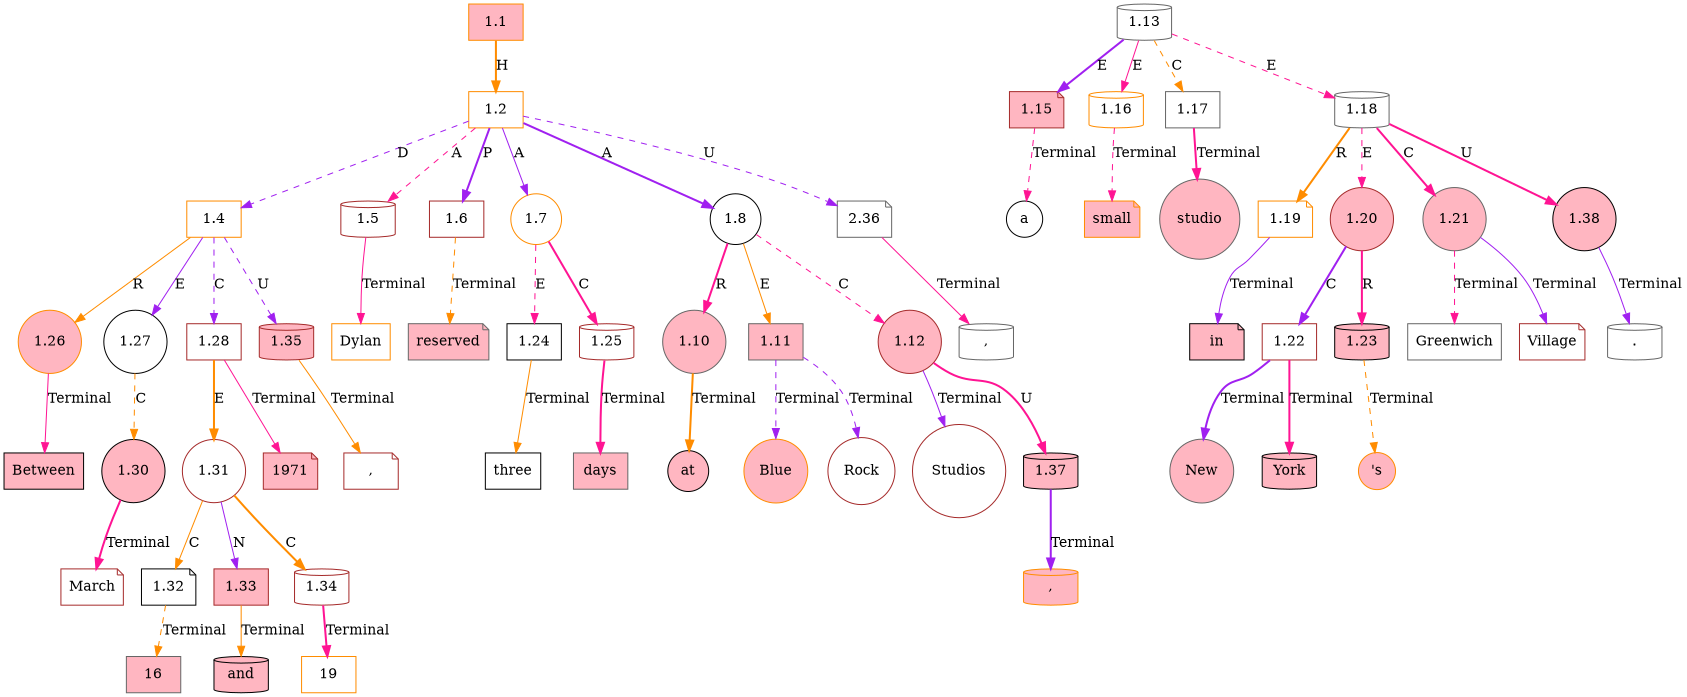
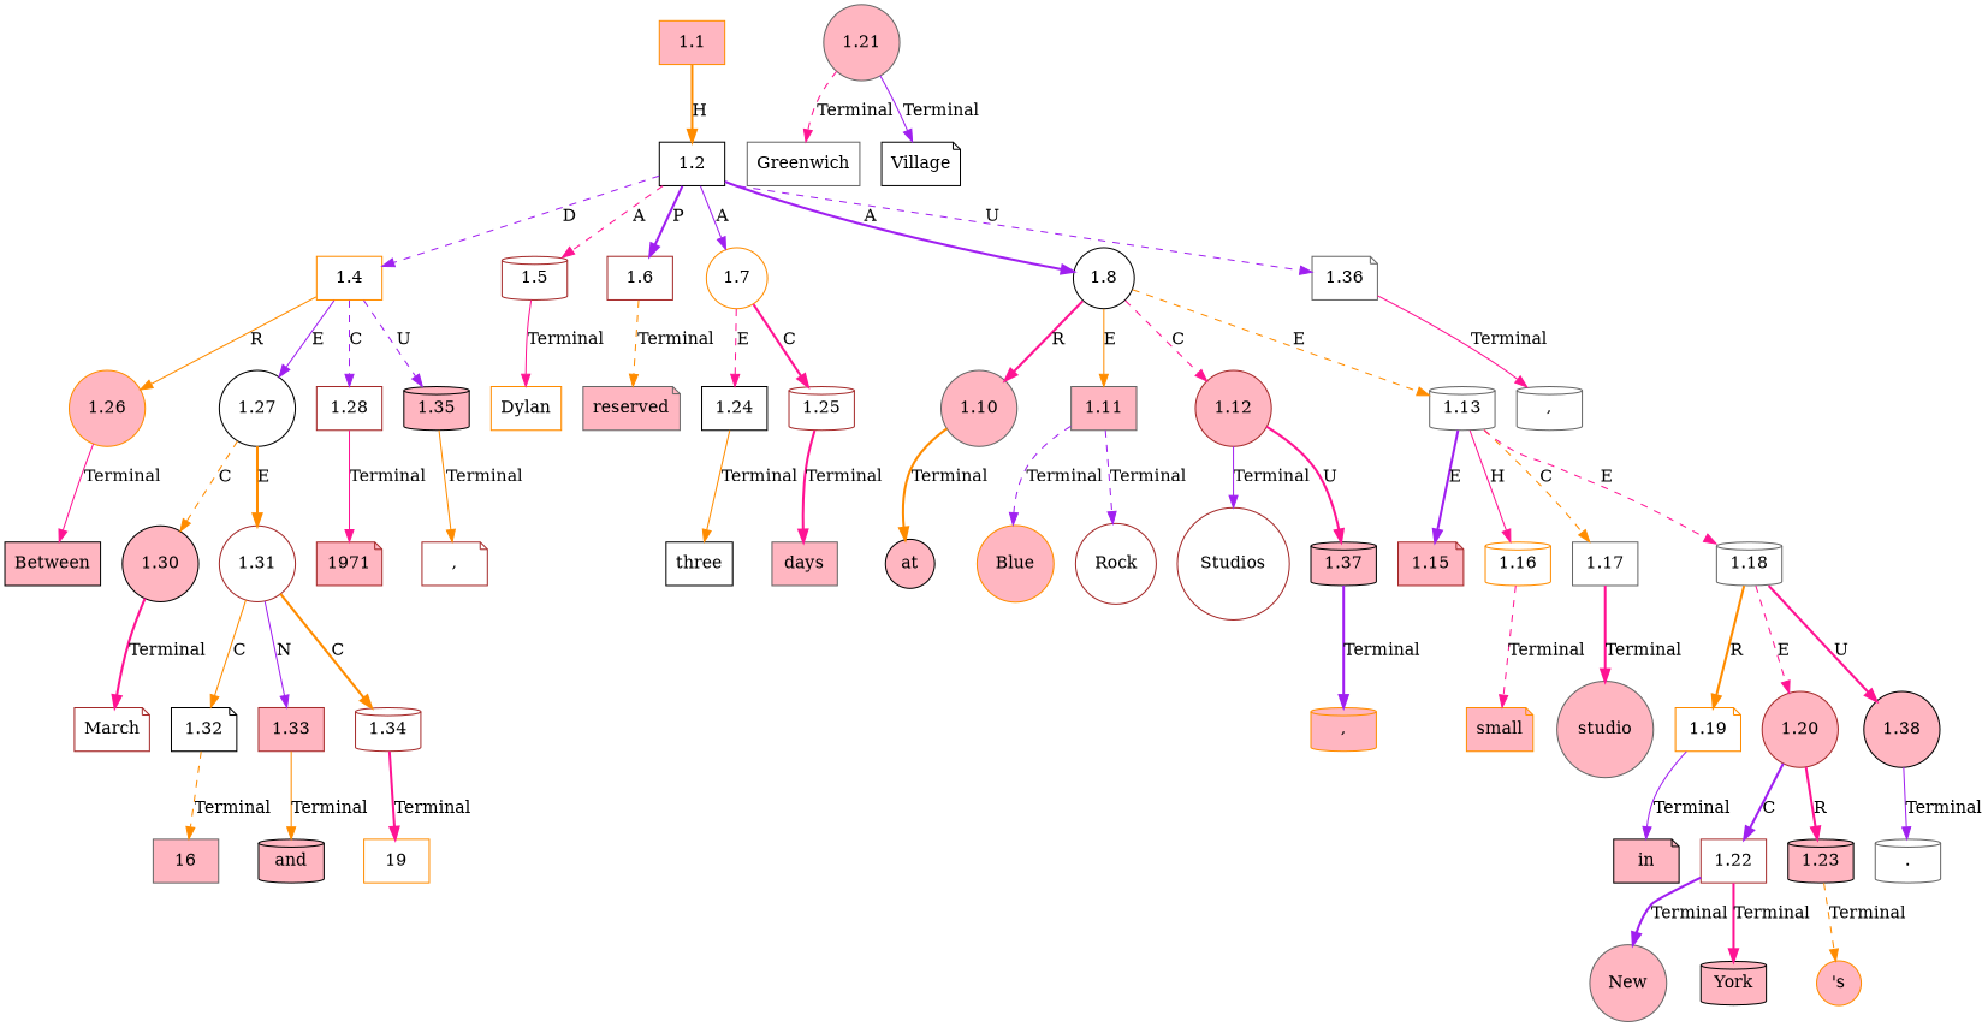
  digraph {
    node [color=brown fillcolor=white ordering=out shape=circle style=filled]
    edge [color=deeppink ordering=out style=bold]
    n1 [color=black fillcolor=lightpink label=Between shape=box]
    n2 [color=gray40 fillcolor=lightpink label=reserved shape=note]
    n3 [color=black label=three shape=box]
    n4 [color=gray40 fillcolor=lightpink label=days shape=box]
    n5 [color=black fillcolor=lightpink label=at]
    n6 [color=darkorange fillcolor=lightpink label=Blue]
    n7 [label=Rock]
    n8 [label=Studios]
    n9 [color=darkorange fillcolor=lightpink label="," shape=cylinder]
-   n10 [color=black label=a]
    n11 [color=darkorange fillcolor=lightpink label=small shape=note]
    n12 [label=March shape=note]
    n13 [color=gray40 fillcolor=lightpink label=studio]
    n14 [color=black fillcolor=lightpink label=in shape=note]
    n15 [color=gray40 fillcolor=lightpink label=New]
    n16 [color=black fillcolor=lightpink label=York shape=cylinder]
    n17 [color=darkorange fillcolor=lightpink label="'s"]
    n18 [color=gray40 label=Greenwich shape=box]
-   n19 [label=Village shape=note]
+   n19 [color=black label=Village shape=note]
    n20 [color=gray40 label="." shape=cylinder]
    n21 [color=gray40 fillcolor=lightpink label=16 shape=box]
    n22 [color=black fillcolor=lightpink label=and shape=cylinder]
    n23 [color=darkorange label=19 shape=box]
    n24 [label="," shape=note]
    n25 [fillcolor=lightpink label=1971 shape=note]
    n26 [color=gray40 label="," shape=cylinder]
    n27 [color=darkorange label=Dylan shape=box]
    n28 [color=darkorange fillcolor=lightpink label=1.1 shape=box]
-   n29 [color=darkorange label=1.2 shape=box]
+   n29 [color=black label=1.2 shape=box]
    n30 [color=darkorange label=1.4 shape=box]
    n31 [label=1.5 shape=cylinder]
    n32 [label=1.6 shape=box]
    n33 [color=darkorange label=1.7]
    n34 [color=black label=1.8]
-   n35 [color=gray40 label=2.36 shape=note]
+   n35 [color=gray40 label=1.36 shape=note]
    n36 [color=darkorange fillcolor=lightpink label=1.26]
    n37 [color=black label=1.27]
    n38 [label=1.28 shape=box]
-   n39 [fillcolor=lightpink label=1.35 shape=cylinder]
+   n39 [color=black fillcolor=lightpink label=1.35 shape=cylinder]
    n40 [color=black label=1.24 shape=box]
    n41 [label=1.25 shape=cylinder]
    n42 [color=gray40 fillcolor=lightpink label=1.10]
    n43 [color=gray40 fillcolor=lightpink label=1.11 shape=box]
    n44 [fillcolor=lightpink label=1.12]
    n45 [color=gray40 label=1.13 shape=cylinder]
    n46 [color=black fillcolor=lightpink label=1.30]
    n47 [label=1.31]
    n48 [color=black fillcolor=lightpink label=1.37 shape=cylinder]
    n49 [fillcolor=lightpink label=1.15 shape=note]
    n50 [color=darkorange label=1.16 shape=cylinder]
    n51 [color=gray40 label=1.17 shape=box]
    n52 [color=gray40 label=1.18 shape=cylinder]
    n53 [color=darkorange label=1.19 shape=note]
    n54 [fillcolor=lightpink label=1.20]
    n55 [color=gray40 fillcolor=lightpink label=1.21]
    n56 [color=black fillcolor=lightpink label=1.38]
    n57 [label=1.22 shape=box]
    n58 [color=black fillcolor=lightpink label=1.23 shape=cylinder]
    n59 [color=black label=1.32 shape=note]
    n60 [fillcolor=lightpink label=1.33 shape=box]
    n61 [label=1.34 shape=cylinder]
    n28 -> n29 [color=darkorange label=H]
    n29 -> n30 [color=purple label=D style=dashed]
    n29 -> n31 [label=A style=dashed]
    n29 -> n32 [color=purple label=P]
    n29 -> n33 [color=purple label=A style=solid]
    n29 -> n34 [color=purple label=A]
    n29 -> n35 [color=purple label=U style=dashed]
    n30 -> n36 [color=darkorange label=R style=solid]
    n30 -> n37 [color=purple label=E style=solid]
    n30 -> n38 [color=purple label=C style=dashed]
    n30 -> n39 [color=purple label=U style=dashed]
    n31 -> n27 [label=Terminal style=solid]
    n32 -> n2 [color=darkorange label=Terminal style=dashed]
    n33 -> n40 [label=E style=dashed]
    n33 -> n41 [label=C]
    n34 -> n42 [label=R]
    n34 -> n43 [color=darkorange label=E style=solid]
    n34 -> n44 [label=C style=dashed]
+   n34 -> n45 [color=darkorange label=E style=dashed]
    n35 -> n26 [label=Terminal style=solid]
    n36 -> n1 [label=Terminal style=solid]
    n37 -> n46 [color=darkorange label=C style=dashed]
-   n38 -> n47 [color=darkorange label=E]
+   n37 -> n47 [color=darkorange label=E]
    n38 -> n25 [label=Terminal style=solid]
    n39 -> n24 [color=darkorange label=Terminal style=solid]
    n40 -> n3 [color=darkorange label=Terminal style=solid]
    n41 -> n4 [label=Terminal]
    n42 -> n5 [color=darkorange label=Terminal]
    n43 -> n6 [color=purple label=Terminal style=dashed]
    n43 -> n7 [color=purple label=Terminal style=dashed]
    n44 -> n8 [color=purple label=Terminal style=solid]
    n44 -> n48 [label=U]
    n45 -> n49 [color=purple label=E]
-   n45 -> n50 [label=E style=solid]
+   n45 -> n50 [label=H style=solid]
    n45 -> n51 [color=darkorange label=C style=dashed]
    n45 -> n52 [label=E style=dashed]
    n46 -> n12 [label=Terminal]
    n47 -> n59 [color=darkorange label=C style=solid]
    n47 -> n60 [color=purple label=N style=solid]
    n47 -> n61 [color=darkorange label=C]
    n48 -> n9 [color=purple label=Terminal]
-   n49 -> n10 [label=Terminal style=dashed]
    n50 -> n11 [label=Terminal style=dashed]
    n51 -> n13 [label=Terminal]
    n52 -> n53 [color=darkorange label=R]
    n52 -> n54 [label=E style=dashed]
-   n52 -> n55 [label=C]
    n52 -> n56 [label=U]
    n53 -> n14 [color=purple label=Terminal style=solid]
    n54 -> n57 [color=purple label=C]
    n54 -> n58 [label=R]
    n55 -> n18 [label=Terminal style=dashed]
    n55 -> n19 [color=purple label=Terminal style=solid]
    n56 -> n20 [color=purple label=Terminal style=solid]
    n57 -> n15 [color=purple label=Terminal]
    n57 -> n16 [label=Terminal]
    n58 -> n17 [color=darkorange label=Terminal style=dashed]
    n59 -> n21 [color=darkorange label=Terminal style=dashed]
    n60 -> n22 [color=darkorange label=Terminal style=solid]
    n61 -> n23 [label=Terminal]
  }
